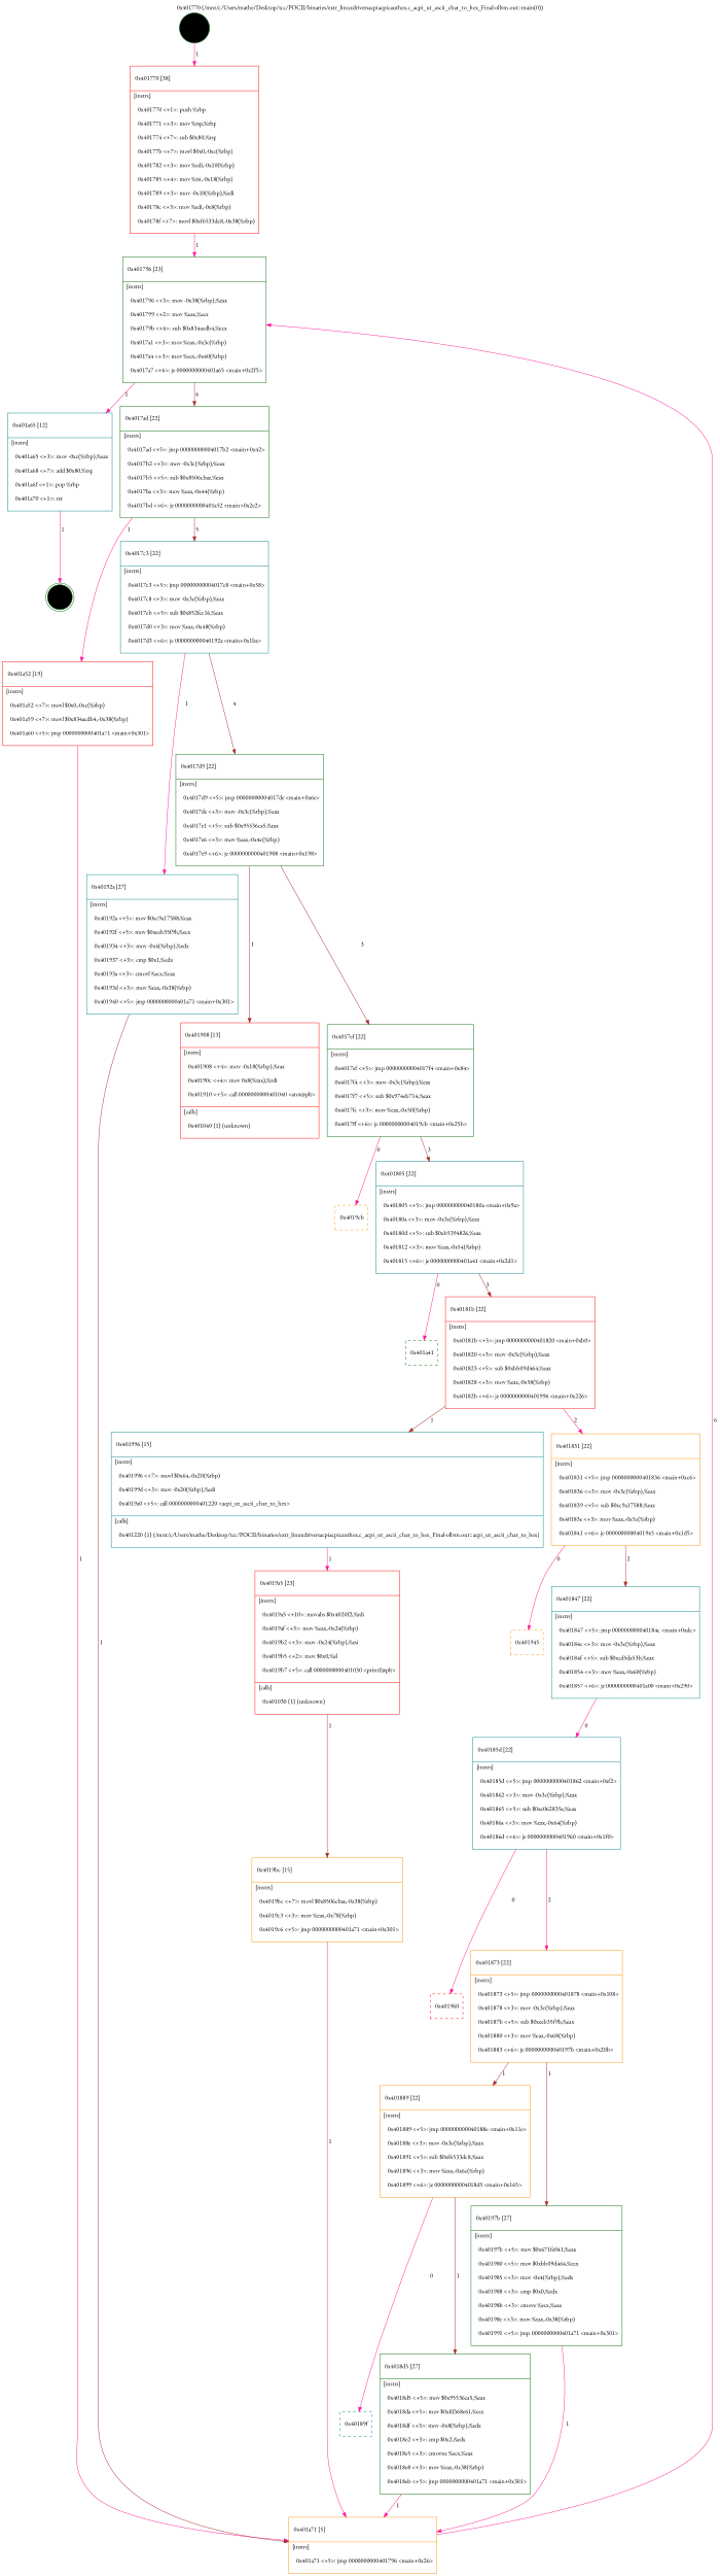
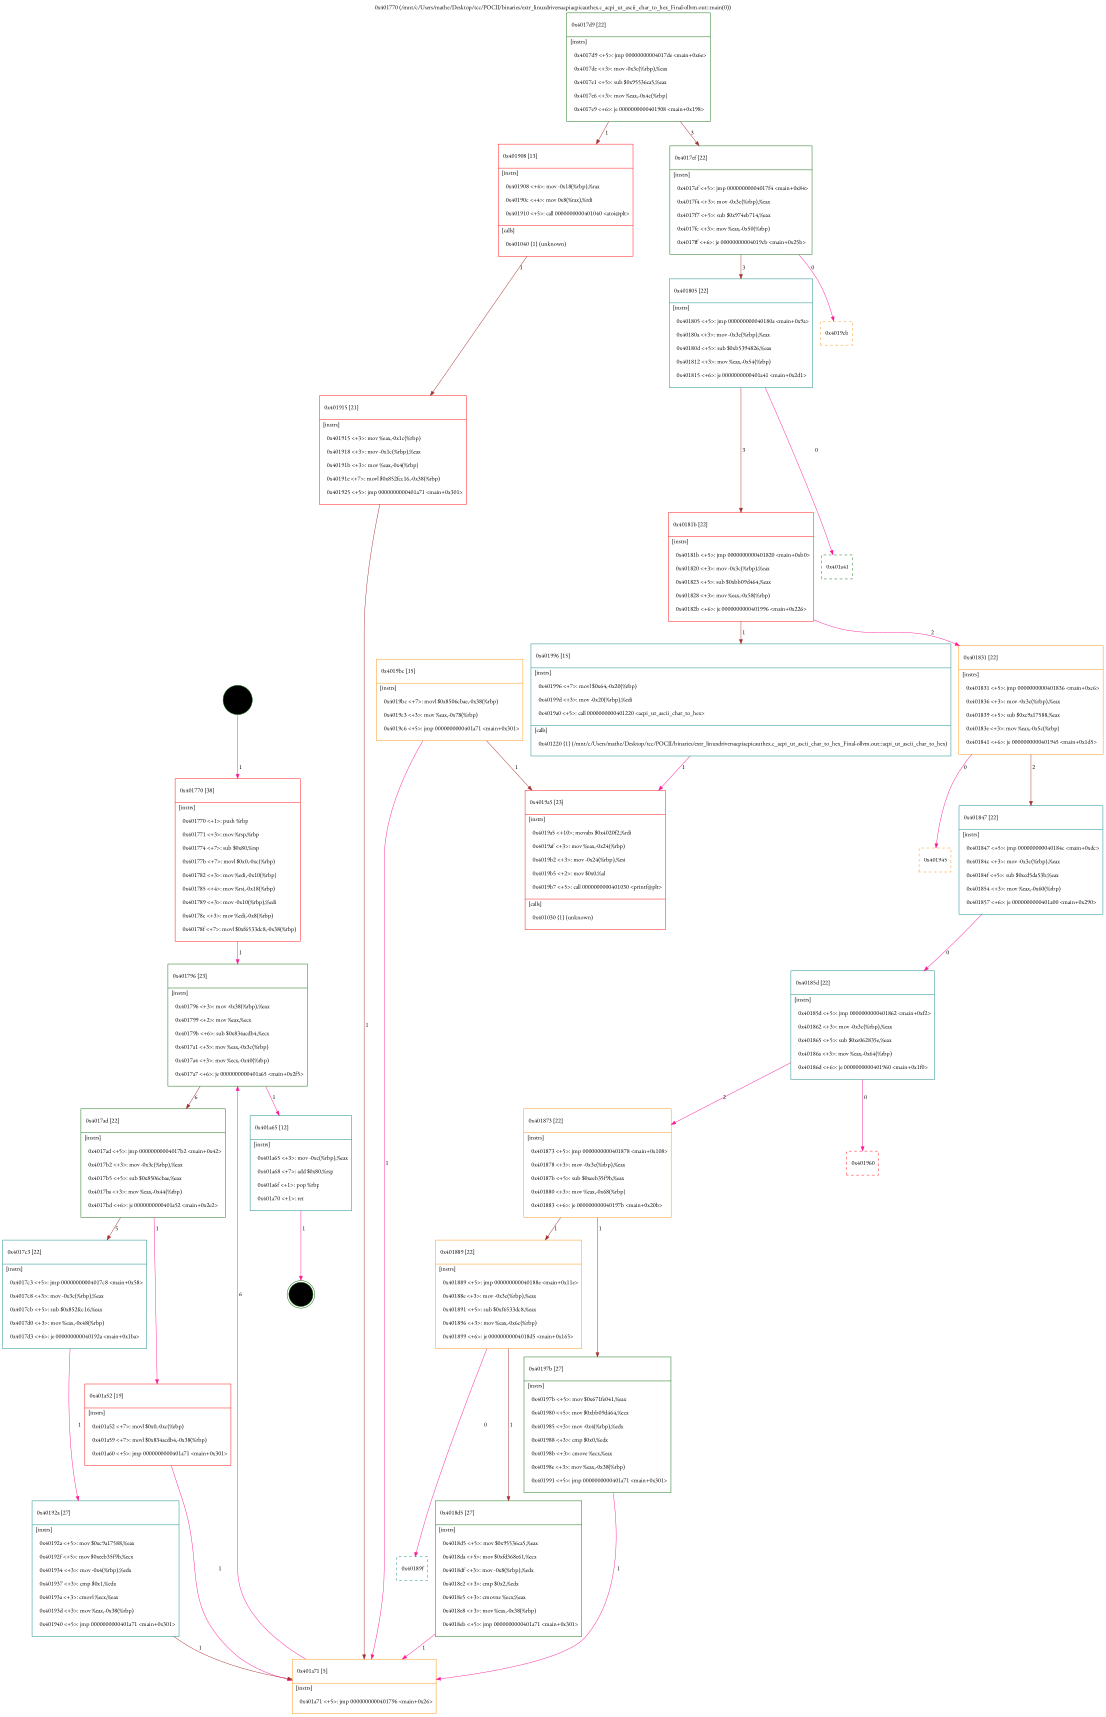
  digraph {
    fontname="EB Garamond"
    label="0x401770 (/mnt/c/Users/mathe/Desktop/tcc/POCII/binaries/extr_linuxdriversacpiacpicauthex.c_acpi_ut_ascii_char_to_hex_Final-ollvm.out::main(0))"
    labelloc=t
    node [color=darkgreen fontname="EB Garamond" shape=record]
    edge [color=deeppink fontname="EB Garamond"]
    Entry [fillcolor=black height=0.3 shape=circle style=filled width=0.3]
    n2 [color=red label="{\n     0x401770 [38]\l\n     | [instrs]\l\n     &nbsp;&nbsp;0x401770 \<+1\>: push %rbp\l\n     &nbsp;&nbsp;0x401771 \<+3\>: mov %rsp,%rbp\l\n     &nbsp;&nbsp;0x401774 \<+7\>: sub $0x80,%rsp\l\n     &nbsp;&nbsp;0x40177b \<+7\>: movl $0x0,-0xc(%rbp)\l\n     &nbsp;&nbsp;0x401782 \<+3\>: mov %edi,-0x10(%rbp)\l\n     &nbsp;&nbsp;0x401785 \<+4\>: mov %rsi,-0x18(%rbp)\l\n     &nbsp;&nbsp;0x401789 \<+3\>: mov -0x10(%rbp),%edi\l\n     &nbsp;&nbsp;0x40178c \<+3\>: mov %edi,-0x8(%rbp)\l\n     &nbsp;&nbsp;0x40178f \<+7\>: movl $0xf6533dc8,-0x38(%rbp)\l\n  }"]
    n3 [label="{\n     0x401796 [23]\l\n     | [instrs]\l\n     &nbsp;&nbsp;0x401796 \<+3\>: mov -0x38(%rbp),%eax\l\n     &nbsp;&nbsp;0x401799 \<+2\>: mov %eax,%ecx\l\n     &nbsp;&nbsp;0x40179b \<+6\>: sub $0x834acdb4,%ecx\l\n     &nbsp;&nbsp;0x4017a1 \<+3\>: mov %eax,-0x3c(%rbp)\l\n     &nbsp;&nbsp;0x4017a4 \<+3\>: mov %ecx,-0x40(%rbp)\l\n     &nbsp;&nbsp;0x4017a7 \<+6\>: je 0000000000401a65 \<main+0x2f5\>\l\n  }"]
    n4 [color=teal label="{\n     0x401a65 [12]\l\n     | [instrs]\l\n     &nbsp;&nbsp;0x401a65 \<+3\>: mov -0xc(%rbp),%eax\l\n     &nbsp;&nbsp;0x401a68 \<+7\>: add $0x80,%rsp\l\n     &nbsp;&nbsp;0x401a6f \<+1\>: pop %rbp\l\n     &nbsp;&nbsp;0x401a70 \<+1\>: ret\l\n  }"]
    n5 [label="{\n     0x4017ad [22]\l\n     | [instrs]\l\n     &nbsp;&nbsp;0x4017ad \<+5\>: jmp 00000000004017b2 \<main+0x42\>\l\n     &nbsp;&nbsp;0x4017b2 \<+3\>: mov -0x3c(%rbp),%eax\l\n     &nbsp;&nbsp;0x4017b5 \<+5\>: sub $0x8506cbae,%eax\l\n     &nbsp;&nbsp;0x4017ba \<+3\>: mov %eax,-0x44(%rbp)\l\n     &nbsp;&nbsp;0x4017bd \<+6\>: je 0000000000401a52 \<main+0x2e2\>\l\n  }"]
    Exit [fillcolor=black height=0.3 peripheries=2 shape=circle style=filled width=0.3]
    n7 [color=red label="{\n     0x401a52 [19]\l\n     | [instrs]\l\n     &nbsp;&nbsp;0x401a52 \<+7\>: movl $0x0,-0xc(%rbp)\l\n     &nbsp;&nbsp;0x401a59 \<+7\>: movl $0x834acdb4,-0x38(%rbp)\l\n     &nbsp;&nbsp;0x401a60 \<+5\>: jmp 0000000000401a71 \<main+0x301\>\l\n  }"]
    n8 [color=teal label="{\n     0x4017c3 [22]\l\n     | [instrs]\l\n     &nbsp;&nbsp;0x4017c3 \<+5\>: jmp 00000000004017c8 \<main+0x58\>\l\n     &nbsp;&nbsp;0x4017c8 \<+3\>: mov -0x3c(%rbp),%eax\l\n     &nbsp;&nbsp;0x4017cb \<+5\>: sub $0x852fcc16,%eax\l\n     &nbsp;&nbsp;0x4017d0 \<+3\>: mov %eax,-0x48(%rbp)\l\n     &nbsp;&nbsp;0x4017d3 \<+6\>: je 000000000040192a \<main+0x1ba\>\l\n  }"]
    n9 [color=darkorange label="{\n     0x401a71 [5]\l\n     | [instrs]\l\n     &nbsp;&nbsp;0x401a71 \<+5\>: jmp 0000000000401796 \<main+0x26\>\l\n  }"]
    n10 [color=teal label="{\n     0x40192a [27]\l\n     | [instrs]\l\n     &nbsp;&nbsp;0x40192a \<+5\>: mov $0xc9a17588,%eax\l\n     &nbsp;&nbsp;0x40192f \<+5\>: mov $0xeeb35f9b,%ecx\l\n     &nbsp;&nbsp;0x401934 \<+3\>: mov -0x4(%rbp),%edx\l\n     &nbsp;&nbsp;0x401937 \<+3\>: cmp $0x1,%edx\l\n     &nbsp;&nbsp;0x40193a \<+3\>: cmovl %ecx,%eax\l\n     &nbsp;&nbsp;0x40193d \<+3\>: mov %eax,-0x38(%rbp)\l\n     &nbsp;&nbsp;0x401940 \<+5\>: jmp 0000000000401a71 \<main+0x301\>\l\n  }"]
    n11 [label="{\n     0x4017d9 [22]\l\n     | [instrs]\l\n     &nbsp;&nbsp;0x4017d9 \<+5\>: jmp 00000000004017de \<main+0x6e\>\l\n     &nbsp;&nbsp;0x4017de \<+3\>: mov -0x3c(%rbp),%eax\l\n     &nbsp;&nbsp;0x4017e1 \<+5\>: sub $0x95536ca5,%eax\l\n     &nbsp;&nbsp;0x4017e6 \<+3\>: mov %eax,-0x4c(%rbp)\l\n     &nbsp;&nbsp;0x4017e9 \<+6\>: je 0000000000401908 \<main+0x198\>\l\n  }"]
    n12 [color=red label="{\n     0x401908 [13]\l\n     | [instrs]\l\n     &nbsp;&nbsp;0x401908 \<+4\>: mov -0x18(%rbp),%rax\l\n     &nbsp;&nbsp;0x40190c \<+4\>: mov 0x8(%rax),%rdi\l\n     &nbsp;&nbsp;0x401910 \<+5\>: call 0000000000401040 \<atoi@plt\>\l\n     | [calls]\l\n     &nbsp;&nbsp;0x401040 \{1\} (unknown)\l\n  }"]
    n13 [label="{\n     0x4017ef [22]\l\n     | [instrs]\l\n     &nbsp;&nbsp;0x4017ef \<+5\>: jmp 00000000004017f4 \<main+0x84\>\l\n     &nbsp;&nbsp;0x4017f4 \<+3\>: mov -0x3c(%rbp),%eax\l\n     &nbsp;&nbsp;0x4017f7 \<+5\>: sub $0x974eb714,%eax\l\n     &nbsp;&nbsp;0x4017fc \<+3\>: mov %eax,-0x50(%rbp)\l\n     &nbsp;&nbsp;0x4017ff \<+6\>: je 00000000004019cb \<main+0x25b\>\l\n  }"]
    n14 [color=darkorange label="{\n     0x4019bc [15]\l\n     | [instrs]\l\n     &nbsp;&nbsp;0x4019bc \<+7\>: movl $0x8506cbae,-0x38(%rbp)\l\n     &nbsp;&nbsp;0x4019c3 \<+3\>: mov %eax,-0x78(%rbp)\l\n     &nbsp;&nbsp;0x4019c6 \<+5\>: jmp 0000000000401a71 \<main+0x301\>\l\n  }"]
+   n15 [color=red label="{\n     0x401915 [21]\l\n     | [instrs]\l\n     &nbsp;&nbsp;0x401915 \<+3\>: mov %eax,-0x1c(%rbp)\l\n     &nbsp;&nbsp;0x401918 \<+3\>: mov -0x1c(%rbp),%eax\l\n     &nbsp;&nbsp;0x40191b \<+3\>: mov %eax,-0x4(%rbp)\l\n     &nbsp;&nbsp;0x40191e \<+7\>: movl $0x852fcc16,-0x38(%rbp)\l\n     &nbsp;&nbsp;0x401925 \<+5\>: jmp 0000000000401a71 \<main+0x301\>\l\n  }"]
    n16 [color=darkorange label="{\n     0x4019cb\l\n  }" style=dashed]
    n17 [color=teal label="{\n     0x401805 [22]\l\n     | [instrs]\l\n     &nbsp;&nbsp;0x401805 \<+5\>: jmp 000000000040180a \<main+0x9a\>\l\n     &nbsp;&nbsp;0x40180a \<+3\>: mov -0x3c(%rbp),%eax\l\n     &nbsp;&nbsp;0x40180d \<+5\>: sub $0xb5394826,%eax\l\n     &nbsp;&nbsp;0x401812 \<+3\>: mov %eax,-0x54(%rbp)\l\n     &nbsp;&nbsp;0x401815 \<+6\>: je 0000000000401a41 \<main+0x2d1\>\l\n  }"]
    n18 [color=red label="{\n     0x4019a5 [23]\l\n     | [instrs]\l\n     &nbsp;&nbsp;0x4019a5 \<+10\>: movabs $0x4020f2,%rdi\l\n     &nbsp;&nbsp;0x4019af \<+3\>: mov %eax,-0x24(%rbp)\l\n     &nbsp;&nbsp;0x4019b2 \<+3\>: mov -0x24(%rbp),%esi\l\n     &nbsp;&nbsp;0x4019b5 \<+2\>: mov $0x0,%al\l\n     &nbsp;&nbsp;0x4019b7 \<+5\>: call 0000000000401030 \<printf@plt\>\l\n     | [calls]\l\n     &nbsp;&nbsp;0x401030 \{1\} (unknown)\l\n  }"]
    n19 [label="{\n     0x401a41\l\n  }" style=dashed]
    n20 [color=red label="{\n     0x40181b [22]\l\n     | [instrs]\l\n     &nbsp;&nbsp;0x40181b \<+5\>: jmp 0000000000401820 \<main+0xb0\>\l\n     &nbsp;&nbsp;0x401820 \<+3\>: mov -0x3c(%rbp),%eax\l\n     &nbsp;&nbsp;0x401823 \<+5\>: sub $0xbb09d464,%eax\l\n     &nbsp;&nbsp;0x401828 \<+3\>: mov %eax,-0x58(%rbp)\l\n     &nbsp;&nbsp;0x40182b \<+6\>: je 0000000000401996 \<main+0x226\>\l\n  }"]
    n21 [color=teal label="{\n     0x401996 [15]\l\n     | [instrs]\l\n     &nbsp;&nbsp;0x401996 \<+7\>: movl $0x64,-0x20(%rbp)\l\n     &nbsp;&nbsp;0x40199d \<+3\>: mov -0x20(%rbp),%edi\l\n     &nbsp;&nbsp;0x4019a0 \<+5\>: call 0000000000401220 \<acpi_ut_ascii_char_to_hex\>\l\n     | [calls]\l\n     &nbsp;&nbsp;0x401220 \{1\} (/mnt/c/Users/mathe/Desktop/tcc/POCII/binaries/extr_linuxdriversacpiacpicauthex.c_acpi_ut_ascii_char_to_hex_Final-ollvm.out::acpi_ut_ascii_char_to_hex)\l\n  }"]
    n22 [color=darkorange label="{\n     0x401831 [22]\l\n     | [instrs]\l\n     &nbsp;&nbsp;0x401831 \<+5\>: jmp 0000000000401836 \<main+0xc6\>\l\n     &nbsp;&nbsp;0x401836 \<+3\>: mov -0x3c(%rbp),%eax\l\n     &nbsp;&nbsp;0x401839 \<+5\>: sub $0xc9a17588,%eax\l\n     &nbsp;&nbsp;0x40183e \<+3\>: mov %eax,-0x5c(%rbp)\l\n     &nbsp;&nbsp;0x401841 \<+6\>: je 0000000000401945 \<main+0x1d5\>\l\n  }"]
    n23 [color=darkorange label="{\n     0x401945\l\n  }" style=dashed]
    n24 [color=teal label="{\n     0x401847 [22]\l\n     | [instrs]\l\n     &nbsp;&nbsp;0x401847 \<+5\>: jmp 000000000040184c \<main+0xdc\>\l\n     &nbsp;&nbsp;0x40184c \<+3\>: mov -0x3c(%rbp),%eax\l\n     &nbsp;&nbsp;0x40184f \<+5\>: sub $0xcd5da53b,%eax\l\n     &nbsp;&nbsp;0x401854 \<+3\>: mov %eax,-0x60(%rbp)\l\n     &nbsp;&nbsp;0x401857 \<+6\>: je 0000000000401a00 \<main+0x290\>\l\n  }"]
    n25 [color=teal label="{\n     0x40185d [22]\l\n     | [instrs]\l\n     &nbsp;&nbsp;0x40185d \<+5\>: jmp 0000000000401862 \<main+0xf2\>\l\n     &nbsp;&nbsp;0x401862 \<+3\>: mov -0x3c(%rbp),%eax\l\n     &nbsp;&nbsp;0x401865 \<+5\>: sub $0xe062835e,%eax\l\n     &nbsp;&nbsp;0x40186a \<+3\>: mov %eax,-0x64(%rbp)\l\n     &nbsp;&nbsp;0x40186d \<+6\>: je 0000000000401960 \<main+0x1f0\>\l\n  }"]
    n26 [color=teal label="{\n     0x40189f\l\n  }" style=dashed]
    n27 [color=red label="{\n     0x401960\l\n  }" style=dashed]
    n28 [color=darkorange label="{\n     0x401873 [22]\l\n     | [instrs]\l\n     &nbsp;&nbsp;0x401873 \<+5\>: jmp 0000000000401878 \<main+0x108\>\l\n     &nbsp;&nbsp;0x401878 \<+3\>: mov -0x3c(%rbp),%eax\l\n     &nbsp;&nbsp;0x40187b \<+5\>: sub $0xeeb35f9b,%eax\l\n     &nbsp;&nbsp;0x401880 \<+3\>: mov %eax,-0x68(%rbp)\l\n     &nbsp;&nbsp;0x401883 \<+6\>: je 000000000040197b \<main+0x20b\>\l\n  }"]
    n29 [label="{\n     0x4018d5 [27]\l\n     | [instrs]\l\n     &nbsp;&nbsp;0x4018d5 \<+5\>: mov $0x95536ca5,%eax\l\n     &nbsp;&nbsp;0x4018da \<+5\>: mov $0xfd368e61,%ecx\l\n     &nbsp;&nbsp;0x4018df \<+3\>: mov -0x8(%rbp),%edx\l\n     &nbsp;&nbsp;0x4018e2 \<+3\>: cmp $0x2,%edx\l\n     &nbsp;&nbsp;0x4018e5 \<+3\>: cmovne %ecx,%eax\l\n     &nbsp;&nbsp;0x4018e8 \<+3\>: mov %eax,-0x38(%rbp)\l\n     &nbsp;&nbsp;0x4018eb \<+5\>: jmp 0000000000401a71 \<main+0x301\>\l\n  }"]
    n30 [color=darkorange label="{\n     0x401889 [22]\l\n     | [instrs]\l\n     &nbsp;&nbsp;0x401889 \<+5\>: jmp 000000000040188e \<main+0x11e\>\l\n     &nbsp;&nbsp;0x40188e \<+3\>: mov -0x3c(%rbp),%eax\l\n     &nbsp;&nbsp;0x401891 \<+5\>: sub $0xf6533dc8,%eax\l\n     &nbsp;&nbsp;0x401896 \<+3\>: mov %eax,-0x6c(%rbp)\l\n     &nbsp;&nbsp;0x401899 \<+6\>: je 00000000004018d5 \<main+0x165\>\l\n  }"]
    n31 [label="{\n     0x40197b [27]\l\n     | [instrs]\l\n     &nbsp;&nbsp;0x40197b \<+5\>: mov $0x671fe041,%eax\l\n     &nbsp;&nbsp;0x401980 \<+5\>: mov $0xbb09d464,%ecx\l\n     &nbsp;&nbsp;0x401985 \<+3\>: mov -0x4(%rbp),%edx\l\n     &nbsp;&nbsp;0x401988 \<+3\>: cmp $0x0,%edx\l\n     &nbsp;&nbsp;0x40198b \<+3\>: cmove %ecx,%eax\l\n     &nbsp;&nbsp;0x40198e \<+3\>: mov %eax,-0x38(%rbp)\l\n     &nbsp;&nbsp;0x401991 \<+5\>: jmp 0000000000401a71 \<main+0x301\>\l\n  }"]
    Entry -> n2 [label=" 1"]
    n2 -> n3 [label=" 1"]
    n3 -> n4 [label=" 1"]
    n3 -> n5 [color=brown label=" 6"]
    n4 -> Exit [label=" 1"]
    n5 -> n7 [label=" 1"]
    n5 -> n8 [color=brown label=" 5"]
    n7 -> n9 [label=" 1"]
    n8 -> n10 [label=" 1"]
-   n8 -> n11 [color=brown label=" 4"]
    n9 -> n3 [label=" 6"]
    n10 -> n9 [color=brown label=" 1"]
    n11 -> n12 [color=brown label=" 1"]
    n11 -> n13 [color=brown label=" 3"]
+   n12 -> n15 [color=brown label=" 1"]
    n13 -> n16 [label=" 0"]
    n13 -> n17 [color=brown label=" 3"]
    n14 -> n9 [label=" 1"]
+   n15 -> n9 [color=brown label=" 1"]
    n17 -> n19 [label=" 0"]
    n17 -> n20 [color=brown label=" 3"]
-   n18 -> n14 [color=brown label=" 1"]
+   n14 -> n18 [color=brown label=" 1"]
    n20 -> n21 [color=brown label=" 1"]
    n20 -> n22 [label=" 2"]
    n21 -> n18 [label=" 1"]
    n22 -> n23 [label=" 0"]
    n22 -> n24 [color=brown label=" 2"]
    n24 -> n25 [label=" 0"]
    n25 -> n27 [label=" 0"]
    n25 -> n28 [label=" 2"]
    n28 -> n30 [color=brown label=" 1"]
    n28 -> n31 [color=brown label=" 1"]
    n29 -> n9 [label=" 1"]
    n30 -> n26 [label=" 0"]
    n30 -> n29 [color=brown label=" 1"]
    n31 -> n9 [label=" 1"]
  }
